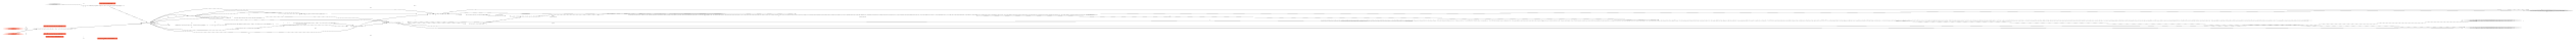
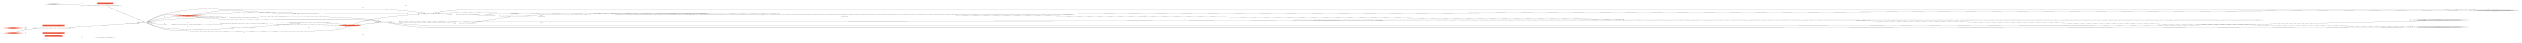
  digraph {
    fontname="Noto Serif"
    rankdir=LR
    node [fillcolor=white fontname="Noto Serif" shape=ellipse style=filled]
    edge [fontname="Noto Serif" style=bold]
    n1 [label="entry.getValue().isCompletedExceptionally()@@@15@@@['1', '1', '0']" shape=diamond]
    n2 [label="futures.get(groupId).isCompletedExceptionally()@@@15@@@['0', '0', '1']" shape=diamond]
    n3 [fillcolor=lightgray label="return new DescribeConsumerGroupsResult(new HashMap<String,KafkaFuture<ConsumerGroupDescription>>(futures))@@@81@@@['0', '1', '0']"]
    n4 [label="final String groupId = entry.getKey()@@@16@@@['1', '1', '0']"]
    n5 [fillcolor=lightgray label="return new DescribeConsumerGroupsResult(new HashMap<String,KafkaFuture<ConsumerGroupDescription>>(futures))@@@69@@@['1', '0', '0']"]
    n6 [fillcolor=lightgray label="return new DeleteConsumerGroupsResult(new HashMap<String,KafkaFuture<Void>>(futures))@@@55@@@['0', '0', '1']"]
    n7 [label="final long startFindCoordinatorMs = time.milliseconds()@@@16@@@['0', '0', '1']"]
    n8 [label="final long deadline = calcDeadlineMs(startFindCoordinatorMs,options.timeoutMs())@@@17@@@['1', '1', '1']"]
    n9 [label="runnable.call(new Call(\"findCoordinator\",deadline,new LeastLoadedNodeProvider()){@Override AbstractRequest.Builder createRequest(int timeoutMs){return new FindCoordinatorRequest.Builder(FindCoordinatorRequest.CoordinatorType.GROUP,groupId)}@Override void handleResponse(AbstractResponse abstractResponse){final FindCoordinatorResponse fcResponse = (FindCoordinatorResponse)abstractResponseErrors error = fcResponse.error()if (error == Errors.COORDINATOR_NOT_AVAILABLE) {throw error.exception()}if (error != Errors.NONE) {KafkaFutureImpl<ConsumerGroupDescription> future = futures.get(groupId)future.completeExceptionally(error.exception())return}final long nowDescribeConsumerGroups = time.milliseconds()final int nodeId = fcResponse.node().id()runnable.call(new Call(\"describeConsumerGroups\",deadline,new ConstantNodeIdProvider(nodeId)){@Override AbstractRequest.Builder createRequest(int timeoutMs){return new DescribeGroupsRequest.Builder(Collections.singletonList(groupId))}@Override void handleResponse(AbstractResponse abstractResponse){final DescribeGroupsResponse response = (DescribeGroupsResponse)abstractResponseKafkaFutureImpl<ConsumerGroupDescription> future = futures.get(groupId)final DescribeGroupsResponse.GroupMetadata groupMetadata = response.groups().get(groupId)final Errors groupError = groupMetadata.error()if (groupError != Errors.NONE) {future.completeExceptionally(groupError.exception())}{final String protocolType = groupMetadata.protocolType()if (protocolType.equals(ConsumerProtocol.PROTOCOL_TYPE) || protocolType.isEmpty()) {final List<DescribeGroupsResponse.GroupMember> members = groupMetadata.members()final List<MemberDescription> memberDescriptions = new ArrayList<>(members.size())for (DescribeGroupsResponse.GroupMember groupMember : members){Set<TopicPartition> partitions = Collections.emptySet()if (groupMember.memberAssignment().remaining() > 0) {final PartitionAssignor.Assignment assignment = ConsumerProtocol.deserializeAssignment(groupMember.memberAssignment().duplicate())partitions = new HashSet<>(assignment.partitions())}final MemberDescription memberDescription = new MemberDescription(groupMember.memberId(),groupMember.clientId(),groupMember.clientHost(),new MemberAssignment(partitions))memberDescriptions.add(memberDescription)}final ConsumerGroupDescription consumerGroupDescription = new ConsumerGroupDescription(groupId,protocolType.isEmpty(),memberDescriptions,groupMetadata.protocol(),ConsumerGroupState.parse(groupMetadata.state()),fcResponse.node())future.complete(consumerGroupDescription)}}}@Override void handleFailure(Throwable throwable){KafkaFutureImpl<ConsumerGroupDescription> future = futures.get(groupId)future.completeExceptionally(throwable)}},nowDescribeConsumerGroups)}@Override void handleFailure(Throwable throwable){KafkaFutureImpl<ConsumerGroupDescription> future = futures.get(groupId)future.completeExceptionally(throwable)}},startFindCoordinatorMs)@@@19@@@['1', '1', '0']"]
    n10 [fillcolor=tomato label="describeConsumerGroups['1', '0', '0']" shape=diamond]
    n11 [label="final Map<String,KafkaFutureImpl<ConsumerGroupDescription>> futures = new HashMap<>(groupIds.size())@@@3@@@['1', '1', '0']"]
    n12 [fillcolor=tomato label="final DescribeConsumerGroupsOptions options@@@2@@@['1', '1', '0']" shape=box]
    n13 [fillcolor=tomato label="final DescribeConsumerGroupsOptions options@@@2@@@['1', '0', '0']" shape=box]
    n14 [label="final Map<String,KafkaFutureImpl<Void>> futures = new HashMap<>(groupIds.size())@@@3@@@['0', '0', '1']"]
    n15 [label="groupIdIsUnrepresentable(groupId)@@@5@@@['1', '1', '1']" shape=diamond]
-   n16 [fillcolor=tomato label="DeleteConsumerGroupsOptions options@@@2@@@['0', '0', '1']" shape=box]
+   n16 [label="DeleteConsumerGroupsOptions options@@@2@@@['0', '0', '1']" shape=box]
    n17 [label="runnable.call(new Call(\"findCoordinator\",deadline,new LeastLoadedNodeProvider()){@Override AbstractRequest.Builder createRequest(int timeoutMs){return new FindCoordinatorRequest.Builder(FindCoordinatorRequest.CoordinatorType.GROUP,groupId)}@Override void handleResponse(AbstractResponse abstractResponse){final FindCoordinatorResponse response = (FindCoordinatorResponse)abstractResponsefinal long nowDeleteConsumerGroups = time.milliseconds()final int nodeId = response.node().id()runnable.call(new Call(\"deleteConsumerGroups\",deadline,new ConstantNodeIdProvider(nodeId)){@Override AbstractRequest.Builder createRequest(int timeoutMs){return new DeleteGroupsRequest.Builder(Collections.singleton(groupId))}@Override void handleResponse(AbstractResponse abstractResponse){final DeleteGroupsResponse response = (DeleteGroupsResponse)abstractResponseKafkaFutureImpl<Void> future = futures.get(groupId)final Errors groupError = response.get(groupId)if (groupError != Errors.NONE) {future.completeExceptionally(groupError.exception())}{future.complete(null)}}@Override void handleFailure(Throwable throwable){KafkaFutureImpl<Void> future = futures.get(groupId)future.completeExceptionally(throwable)}},nowDeleteConsumerGroups)}@Override void handleFailure(Throwable throwable){KafkaFutureImpl<Void> future = futures.get(groupId)future.completeExceptionally(throwable)}},startFindCoordinatorMs)@@@18@@@['1', '1', '1']"]
    n18 [fillcolor=lightgray label="deleteConsumerGroups['0', '0', '1']" shape=diamond]
    n19 [fillcolor=tomato label="Collection<String> groupIds@@@2@@@['0', '0', '1']" shape=box]
    n20 [fillcolor=tomato label="final Collection<String> groupIds@@@2@@@['0', '1', '0']" shape=box]
    n21 [label="futures.put(groupId,new KafkaFutureImpl<ConsumerGroupDescription>())@@@11@@@['1', '1', '0']"]
    n22 [label="futures.put(groupId,new KafkaFutureImpl<Void>())@@@11@@@['0', '0', '1']"]
-   n23 [label="!futures.containsKey(groupId)@@@10@@@['1', '1', '1']" shape=diamond]
+   n23 [fillcolor=tomato label="!futures.containsKey(groupId)@@@10@@@['1', '1', '1']" shape=diamond]
    n24 [label="KafkaFutureImpl<ConsumerGroupDescription> future = new KafkaFutureImpl<>()@@@6@@@['1', '1', '0']"]
    n25 [label="future.completeExceptionally(new InvalidGroupIdException(\"The given group id '\" + groupId + \"' cannot be represented in a request.\"))@@@7@@@['1', '1', '0']"]
-   n26 [label="futures.put(groupId,future)@@@8@@@['1', '1', '1']"]
+   n26 [fillcolor=tomato label="futures.put(groupId,future)@@@8@@@['1', '1', '1']"]
    n27 [label="KafkaFutureImpl<Void> future = new KafkaFutureImpl<>()@@@6@@@['0', '0', '1']"]
    n28 [label="future.completeExceptionally(new ApiException(\"The given group id '\" + groupId + \"' cannot be represented in a request.\"))@@@7@@@['0', '0', '1']"]
    n29 [fillcolor=tomato label="describeConsumerGroups['0', '1', '0']" shape=diamond]
    n1 -> n2 [label=0 style=dashed]
    n1 -> n3
    n1 -> n4
    n1 -> n5
    n2 -> n6
    n2 -> n7
    n4 -> n8
    n4 -> n9 [label=groupId style=solid]
    n5 -> n6 [label=0 style=dashed]
    n7 -> n8
    n7 -> n8 [label=startFindCoordinatorMs style=solid]
    n7 -> n17 [label=startFindCoordinatorMs style=solid]
    n8 -> n9 [label=startFindCoordinatorMs style=solid]
    n8 -> n17
    n8 -> n17 [label=deadline style=solid]
    n8 -> n17 [label=startFindCoordinatorMs style=solid]
    n9 -> n1
    n9 -> n3
    n9 -> n5
    n10 -> n11
    n10 -> n12 [label=true style=dotted]
    n10 -> n13 [label=true style=dotted]
    n11 -> n3 [label=futures style=solid]
    n11 -> n5 [label=futures style=solid]
    n11 -> n14 [label=0 style=dashed]
    n11 -> n15
    n12 -> n16 [label=0 style=dashed]
    n14 -> n6 [label=futures style=solid]
    n14 -> n15
    n15 -> n23
    n15 -> n23 [label=false style=dotted]
    n15 -> n24
    n15 -> n24 [label=true style=dotted]
    n15 -> n25 [label=true style=dotted]
    n15 -> n26 [label=true style=solid]
    n15 -> n27
    n15 -> n27 [label=true style=dotted]
    n15 -> n28 [label=true style=dotted]
    n17 -> n2
    n17 -> n6
    n17 -> n9 [label=deadline style=solid]
    n17 -> n9
    n18 -> n14
    n18 -> n19 [label=true style=dotted]
    n20 -> n16 [label=true style=dotted]
    n21 -> n1
    n21 -> n15
    n21 -> n22 [label=0 style=dashed]
    n22 -> n2
    n22 -> n15
    n23 -> n1
    n23 -> n2
    n23 -> n15
    n23 -> n21 [label=true style=dotted]
    n23 -> n21
    n23 -> n22 [label=true style=dotted]
    n23 -> n22
    n24 -> n25
    n24 -> n26 [label=future style=solid]
    n24 -> n27 [label=0 style=dashed]
    n25 -> n26
    n25 -> n28 [label=0 style=dashed]
    n26 -> n1
    n26 -> n2
    n26 -> n15
    n27 -> n26 [label=future style=solid]
    n27 -> n28
    n28 -> n26
    n29 -> n11
    n29 -> n12 [label=true style=dotted]
    n29 -> n20 [label=true style=dotted]
  }
